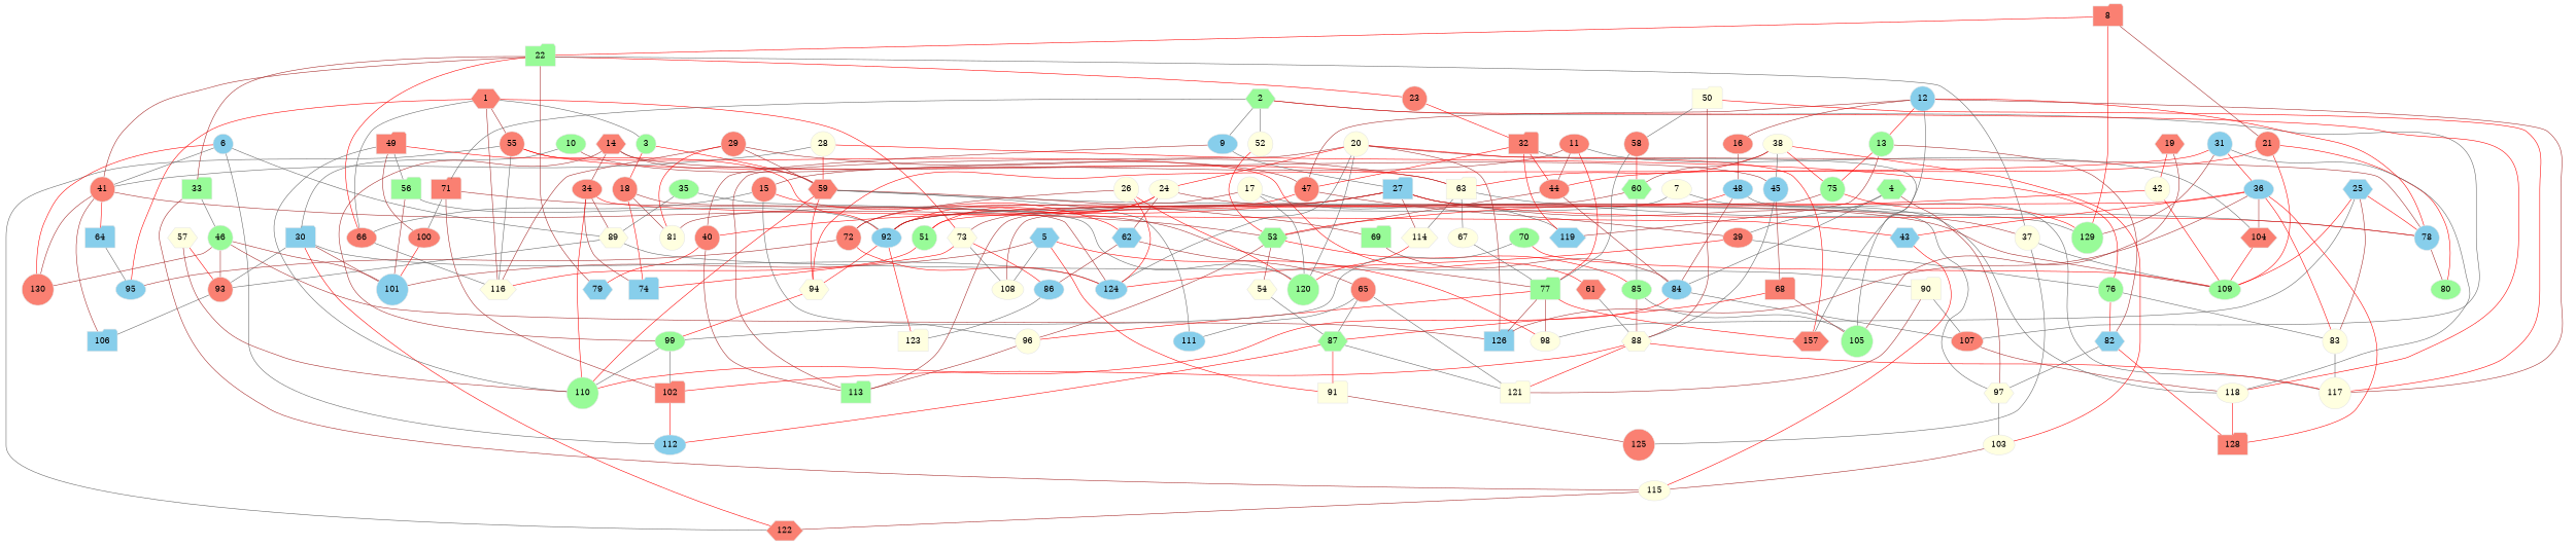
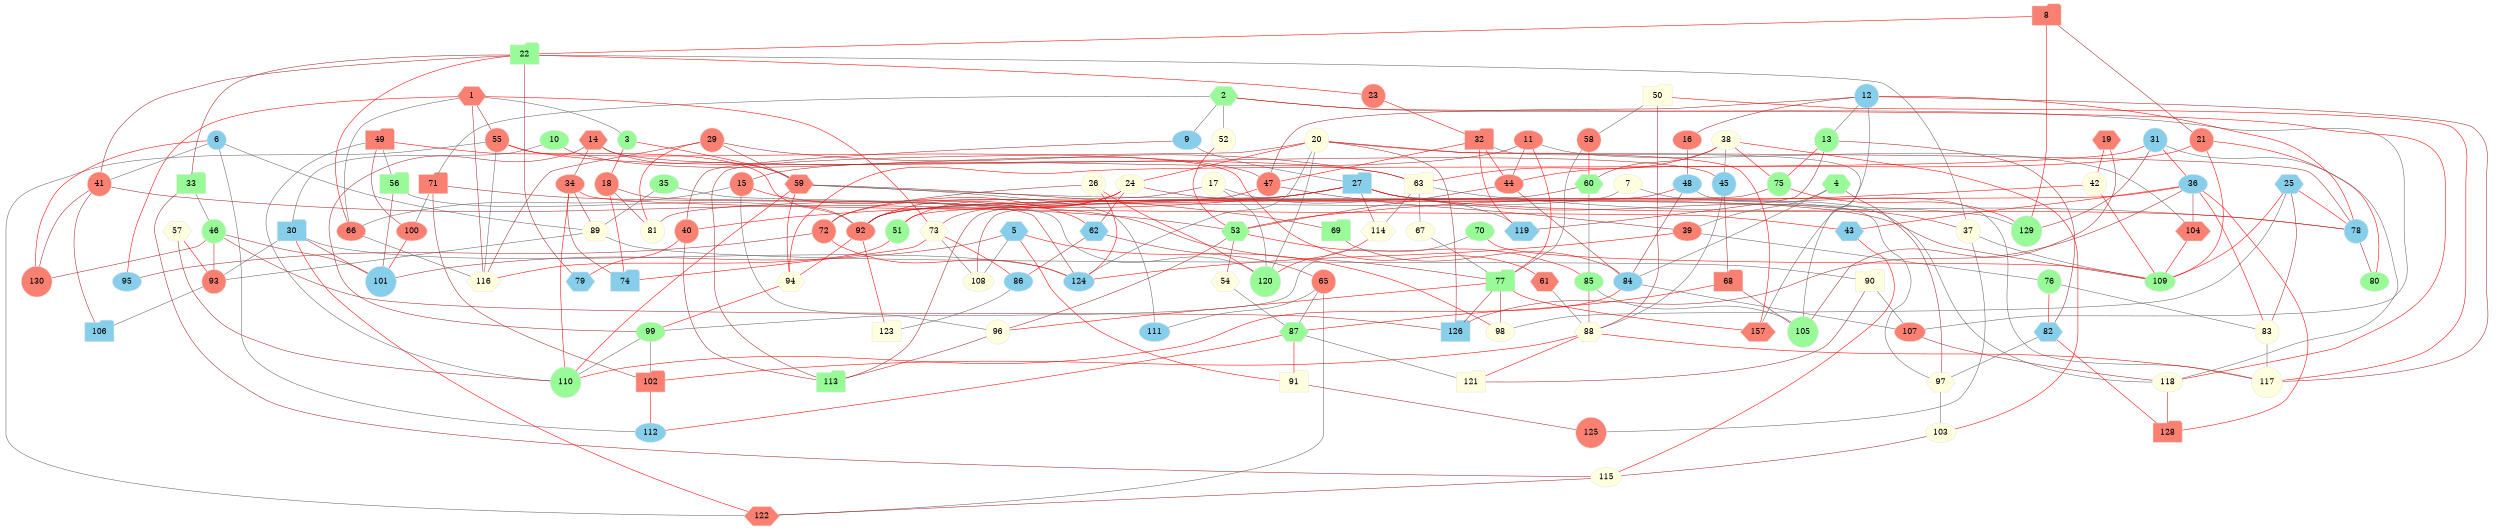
  graph {
    fontname="DejaVu Serif"
    node [color=gray90 fillcolor=salmon fontname="DejaVu Serif" shape=circle style=filled]
    edge [color=red fontname="DejaVu Serif"]
    1 [shape=hexagon]
    3 [fillcolor=palegreen]
    55
    66 [shape=ellipse]
    73 [fillcolor=lightyellow shape=hexagon]
    95 [fillcolor=skyblue shape=ellipse]
    116 [fillcolor=lightyellow shape=hexagon]
    18
    59 [shape=hexagon]
    63 [fillcolor=lightyellow shape=folder]
    122 [shape=hexagon]
    61 [shape=hexagon]
    108 [fillcolor=lightyellow shape=ellipse]
    74 [fillcolor=skyblue shape=folder]
    86 [fillcolor=skyblue shape=ellipse]
    2 [fillcolor=palegreen shape=hexagon]
    9 [fillcolor=skyblue shape=ellipse]
    52 [fillcolor=lightyellow]
    71 [shape=folder]
    107 [shape=ellipse]
    118 [fillcolor=lightyellow shape=ellipse]
    27 [fillcolor=skyblue shape=folder]
    40
    53 [fillcolor=palegreen shape=hexagon]
    77 [fillcolor=palegreen shape=folder]
    100 [shape=ellipse]
    102 [shape=folder]
    128 [shape=folder]
    81 [fillcolor=lightyellow]
    124 [fillcolor=skyblue shape=ellipse]
    129 [fillcolor=palegreen]
    94 [fillcolor=lightyellow shape=hexagon]
    110 [fillcolor=palegreen]
    69 [fillcolor=palegreen shape=folder]
    111 [fillcolor=skyblue shape=ellipse]
    4 [fillcolor=palegreen shape=hexagon]
    39 [shape=ellipse]
    84 [fillcolor=skyblue shape=ellipse]
    97 [fillcolor=lightyellow shape=hexagon]
    76 [fillcolor=palegreen]
    103 [fillcolor=lightyellow shape=ellipse]
    5 [fillcolor=skyblue shape=hexagon]
    91 [fillcolor=lightyellow shape=folder]
    98 [fillcolor=lightyellow shape=ellipse]
    101 [fillcolor=skyblue]
    125
    6 [fillcolor=skyblue]
    41
    89 [fillcolor=lightyellow shape=hexagon]
    112 [fillcolor=skyblue shape=ellipse]
    130
-   64 [fillcolor=skyblue shape=folder]
    106 [fillcolor=skyblue shape=folder]
    93
    90 [fillcolor=lightyellow shape=folder]
    7 [fillcolor=lightyellow shape=ellipse]
-   92 [fillcolor=skyblue shape=ellipse]
+   92 [shape=ellipse]
    123 [fillcolor=lightyellow shape=folder]
    8 [shape=folder]
    21
    22 [fillcolor=palegreen shape=folder]
    44 [shape=ellipse]
    80 [fillcolor=palegreen shape=ellipse]
    109 [fillcolor=palegreen shape=ellipse]
    23
    33 [fillcolor=palegreen shape=folder]
    37 [fillcolor=lightyellow]
    79 [fillcolor=skyblue shape=hexagon]
    78 [fillcolor=skyblue]
    113 [fillcolor=palegreen shape=folder]
    114 [fillcolor=lightyellow shape=hexagon]
    10 [fillcolor=palegreen shape=ellipse]
    30 [fillcolor=skyblue shape=folder]
    47
    72
    11 [shape=ellipse]
    15
    104 [shape=hexagon]
    62 [fillcolor=skyblue shape=hexagon]
    96 [fillcolor=lightyellow]
    n81 [label=157 shape=hexagon]
    126 [fillcolor=skyblue shape=folder]
    12 [fillcolor=skyblue]
    13 [fillcolor=palegreen]
    16 [shape=ellipse]
    117 [fillcolor=lightyellow]
    75 [fillcolor=palegreen]
    82 [fillcolor=skyblue shape=hexagon]
    119 [fillcolor=skyblue shape=hexagon]
    48 [fillcolor=skyblue shape=ellipse]
    14 [shape=hexagon]
    34 [shape=ellipse]
    45 [fillcolor=skyblue]
    99 [fillcolor=palegreen shape=ellipse]
    43 [fillcolor=skyblue shape=hexagon]
    68 [shape=folder]
    88 [fillcolor=lightyellow shape=hexagon]
    65
    17 [fillcolor=lightyellow]
    120 [fillcolor=palegreen]
    19 [shape=hexagon]
    42 [fillcolor=lightyellow]
    105 [fillcolor=palegreen]
    20 [fillcolor=lightyellow]
    24 [fillcolor=lightyellow shape=ellipse]
    51 [fillcolor=palegreen]
    32 [shape=folder]
    46 [fillcolor=palegreen]
    115 [fillcolor=lightyellow shape=ellipse]
    25 [fillcolor=skyblue shape=hexagon]
    83 [fillcolor=lightyellow]
    26 [fillcolor=lightyellow]
-   28 [fillcolor=lightyellow]
    29
    67 [fillcolor=lightyellow shape=ellipse]
    31 [fillcolor=skyblue]
    36 [fillcolor=skyblue shape=ellipse]
    35 [fillcolor=palegreen shape=ellipse]
    38 [fillcolor=lightyellow shape=ellipse]
    60 [fillcolor=palegreen shape=hexagon]
    85 [fillcolor=palegreen shape=ellipse]
    54 [fillcolor=lightyellow shape=hexagon]
    87 [fillcolor=palegreen shape=hexagon]
    121 [fillcolor=lightyellow shape=folder]
    49 [shape=folder]
    56 [fillcolor=palegreen shape=folder]
    50 [fillcolor=lightyellow shape=folder]
    58
    57 [fillcolor=lightyellow shape=hexagon]
    70 [fillcolor=palegreen shape=ellipse]
    1 -- 3 [color=gray40]
    1 -- 55 [color=brown]
    1 -- 66 [color=gray40]
    1 -- 73
    1 -- 95
    1 -- 116 [color=brown]
    3 -- 18
    3 -- 59
    55 -- 116 [color=gray40]
    55 -- 63
    55 -- 122 [color=gray40]
    55 -- 61
    66 -- 116 [color=gray40]
    73 -- 108 [color=gray40]
    73 -- 74
    73 -- 86
    18 -- 74
    18 -- 81 [color=brown]
    18 -- 124 [color=brown]
    59 -- 129 [color=gray40]
    59 -- 94
    59 -- 110
    59 -- 69 [color=brown]
    59 -- 111 [color=gray40]
    63 -- 78 [color=gray40]
    63 -- 114 [color=gray40]
    63 -- 67 [color=gray40]
    61 -- 88 [color=gray40]
    86 -- 123 [color=gray40]
    2 -- 9 [color=gray40]
    2 -- 52 [color=gray40]
    2 -- 71 [color=gray40]
    2 -- 107 [color=gray40]
    2 -- 118
    9 -- 27 [color=gray40]
    9 -- 40 [color=brown]
    52 -- 53
    71 -- 77 [color=brown]
    71 -- 100 [color=gray40]
    71 -- 102 [color=brown]
    107 -- 118 [color=brown]
    118 -- 128
    27 -- 73 [color=brown]
    27 -- 40
    27 -- 97 [color=gray40]
    27 -- 37 [color=brown]
    27 -- 78
    27 -- 113 [color=brown]
    27 -- 114 [color=brown]
    40 -- 79
    40 -- 113 [color=brown]
    53 -- 96 [color=brown]
    53 -- 85
    53 -- 54 [color=brown]
    77 -- 98 [color=brown]
    77 -- 96
    77 -- n81
    77 -- 126 [color=brown]
    100 -- 101
    102 -- 112
    94 -- 99
    69 -- 84 [color=brown]
    4 -- 39 [color=gray40]
    4 -- 84 [color=gray40]
    4 -- 97 [color=brown]
    39 -- 124
    39 -- 76 [color=gray40]
    84 -- 107 [color=gray40]
    84 -- 110
    97 -- 103 [color=gray40]
    76 -- 82
    76 -- 83 [color=gray40]
    103 -- 115 [color=brown]
    5 -- 108 [color=gray40]
    5 -- 91
    5 -- 98
    5 -- 101 [color=brown]
    91 -- 125 [color=brown]
    6 -- 41 [color=gray40]
    6 -- 89 [color=gray40]
    6 -- 112 [color=gray40]
    6 -- 130
    41 -- 53 [color=brown]
    41 -- 130 [color=brown]
-   41 -- 64
    41 -- 106 [color=brown]
    89 -- 93 [color=gray40]
    89 -- 90 [color=gray40]
-   64 -- 95 [color=gray40]
    93 -- 106 [color=gray40]
    90 -- 107 [color=gray40]
    90 -- 121 [color=brown]
    7 -- 118 [color=gray40]
    7 -- 92 [color=gray40]
    92 -- 94
    92 -- 123
    8 -- 129
    8 -- 21 [color=brown]
    8 -- 22
    21 -- 44
    21 -- 80
    21 -- 109
    22 -- 66
    22 -- 41 [color=brown]
    22 -- 23
    22 -- 33 [color=brown]
    22 -- 37 [color=gray40]
    22 -- 79 [color=brown]
    44 -- 53 [color=brown]
    44 -- 84 [color=brown]
    23 -- 32
    33 -- 46 [color=gray40]
    33 -- 115 [color=brown]
    37 -- 125 [color=gray40]
    37 -- 109 [color=gray40]
    78 -- 80 [color=brown]
    114 -- 120
    10 -- 30 [color=gray40]
    10 -- 47 [color=brown]
    30 -- 122
    30 -- 124 [color=gray40]
    30 -- 101 [color=brown]
    30 -- 93 [color=gray40]
    47 -- 39 [color=brown]
    47 -- 72
    72 -- 95 [color=brown]
    72 -- 124
    11 -- 77
    11 -- 44 [color=brown]
    11 -- 15 [color=brown]
    11 -- 104 [color=gray40]
    15 -- 66 [color=gray40]
    15 -- 62
    15 -- 96 [color=gray40]
    104 -- 109
    62 -- 86 [color=brown]
    62 -- 65 [color=brown]
    96 -- 113 [color=brown]
    12 -- 78
    12 -- 47 [color=brown]
    12 -- n81 [color=gray40]
-   12 -- 13
+   12 -- 13 [color=gray40]
    12 -- 16 [color=brown]
    12 -- 117 [color=brown]
    13 -- 75
    13 -- 82 [color=brown]
    13 -- 119 [color=brown]
    16 -- 48 [color=brown]
    75 -- 108 [color=brown]
    75 -- 129
    82 -- 128
    82 -- 97 [color=gray40]
    48 -- 84 [color=brown]
    48 -- 92
    48 -- 117 [color=gray40]
    14 -- 59 [color=brown]
    14 -- 34 [color=brown]
    14 -- 45 [color=brown]
    14 -- 99 [color=brown]
    34 -- 74 [color=brown]
    34 -- 110
    34 -- 89 [color=brown]
    34 -- 43
    45 -- 68 [color=brown]
    45 -- 88 [color=gray40]
    99 -- 102 [color=gray40]
    99 -- 110 [color=gray40]
    43 -- 115
    68 -- 105 [color=brown]
    68 -- 87
    88 -- 102
    88 -- 117
    88 -- 121
-   65 -- 121 [color=gray40]
+   65 -- 122 [color=gray40]
    65 -- 111 [color=gray40]
    65 -- 87 [color=gray40]
    17 -- 81 [color=brown]
    17 -- 119 [color=gray40]
    17 -- 120 [color=gray40]
    19 -- 42
    19 -- 105 [color=brown]
    42 -- 53
    42 -- 109
    20 -- 124 [color=gray40]
    20 -- 78 [color=brown]
    20 -- 113 [color=brown]
    20 -- n81
    20 -- 126 [color=brown]
    20 -- 120 [color=gray40]
    20 -- 24
    24 -- 92
    24 -- 109 [color=brown]
    24 -- 62 [color=brown]
    24 -- 51
    51 -- 116
    32 -- 44
    32 -- 47
    32 -- 119
    32 -- 105 [color=gray40]
    46 -- 101 [color=brown]
    46 -- 130 [color=brown]
    46 -- 93 [color=brown]
    46 -- 126 [color=brown]
    115 -- 122 [color=brown]
    25 -- 98 [color=gray40]
    25 -- 109
    25 -- 78
    25 -- 83 [color=brown]
    83 -- 117 [color=gray40]
    26 -- 124
    26 -- 72 [color=brown]
    26 -- 120
-   28 -- 59
-   28 -- 76
-   28 -- 41 [color=gray40]
    29 -- 116 [color=brown]
    29 -- 59 [color=brown]
    29 -- 63 [color=brown]
    29 -- 81
    67 -- 77 [color=gray40]
    31 -- 118 [color=gray40]
    31 -- 129 [color=brown]
    31 -- 94
    31 -- 36
    36 -- 128
    36 -- 104 [color=brown]
    36 -- 126 [color=brown]
    36 -- 43
    36 -- 51
    36 -- 83
    35 -- 89 [color=gray40]
    35 -- 120 [color=gray40]
    38 -- 63
    38 -- 103
    38 -- 75
    38 -- 45 [color=gray40]
    38 -- 60 [color=brown]
    60 -- 92 [color=brown]
    60 -- 85 [color=gray40]
    85 -- 88 [color=brown]
    85 -- 105 [color=gray40]
    54 -- 87 [color=gray40]
    87 -- 91
    87 -- 112
    87 -- 121 [color=gray40]
    49 -- 100 [color=brown]
    49 -- 110 [color=gray40]
    49 -- 92
    49 -- 56 [color=gray40]
    56 -- 101 [color=brown]
    56 -- 92 [color=gray40]
    50 -- 117
    50 -- 88 [color=brown]
    50 -- 58 [color=gray40]
    58 -- 77 [color=gray40]
    58 -- 60
    57 -- 110 [color=brown]
    57 -- 93
    70 -- 109
    70 -- 99 [color=gray40]
  }
